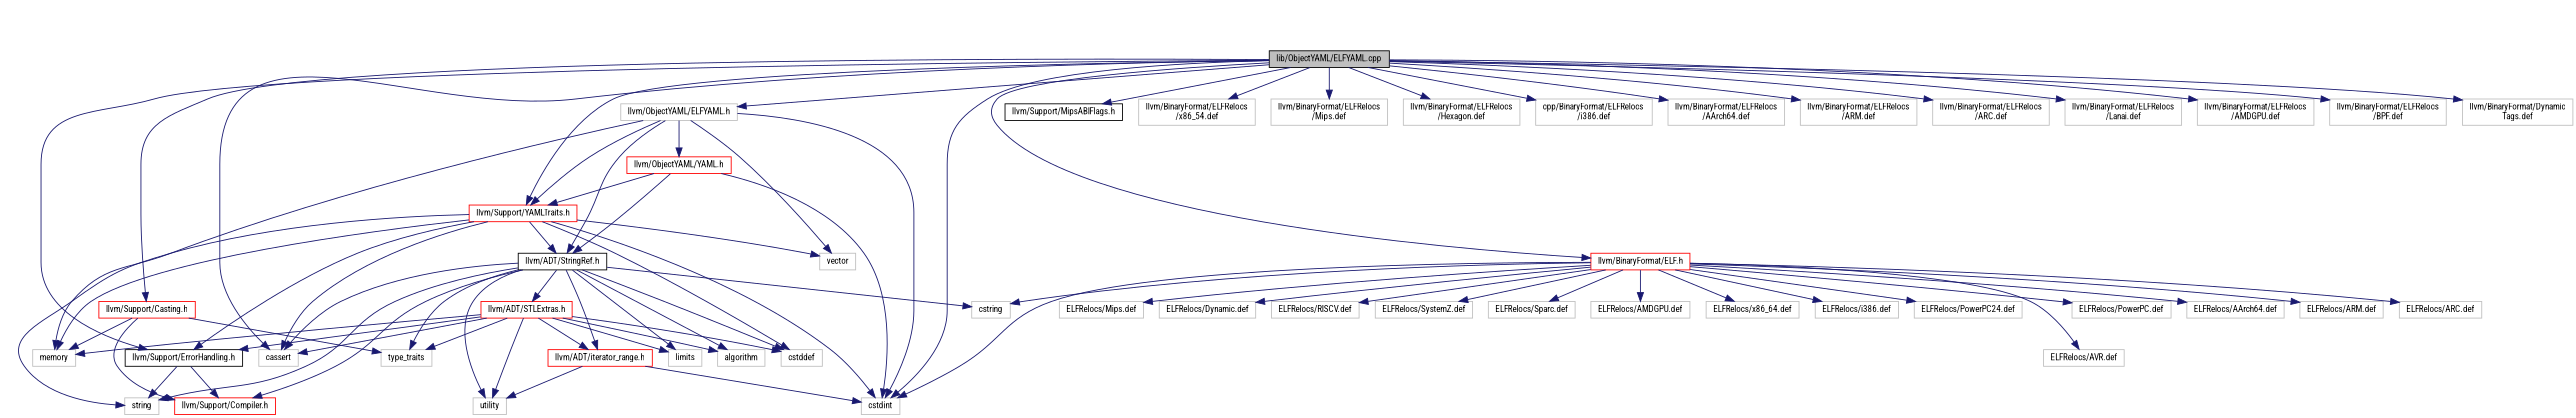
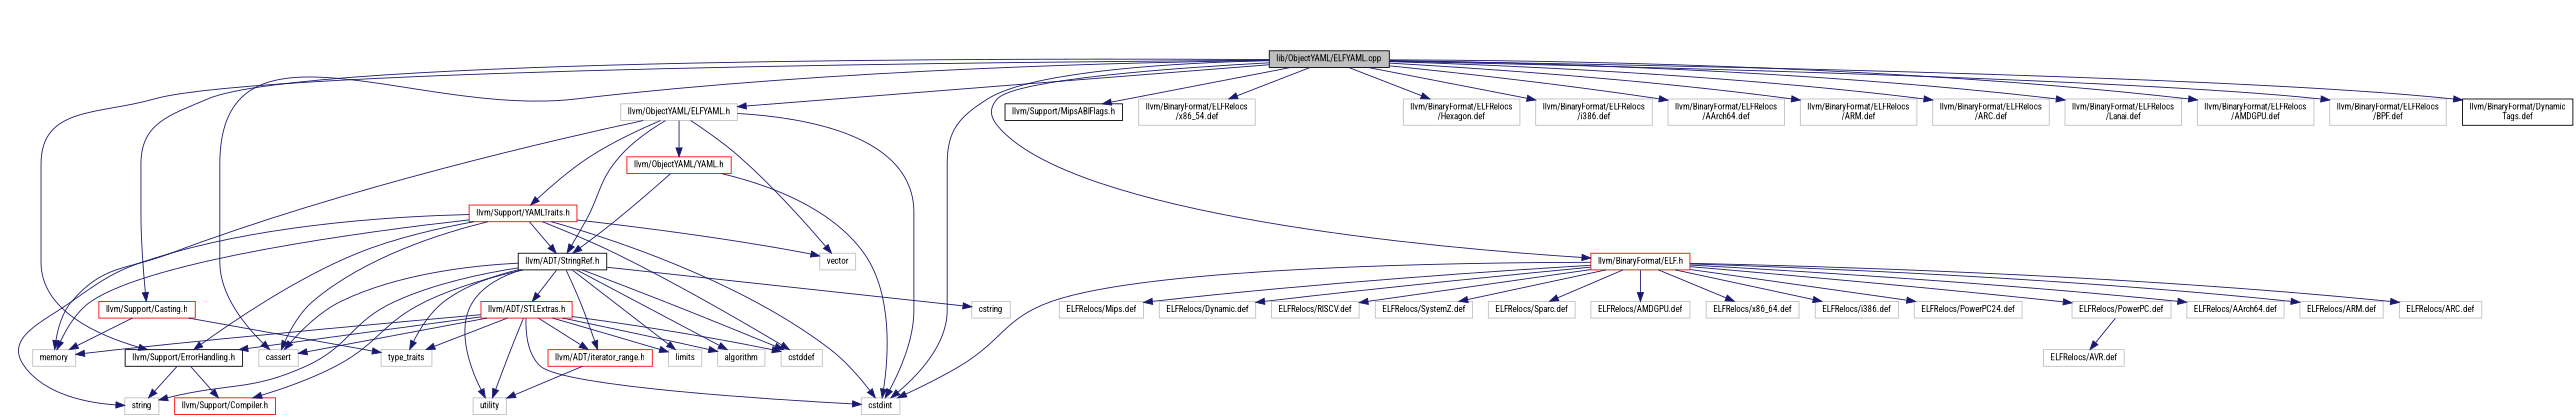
  digraph {
    fontname="Roboto Condensed"
    node [color=grey75 fontname="Roboto Condensed" fontsize=10 shape=box]
    edge [color=midnightblue fontname="Roboto Condensed" fontsize=10 labelfontname=Helvetica labelfontsize=10 style=solid]
    n1 [color=black fillcolor=grey75 fontcolor=black height=0.2 label="lib/ObjectYAML/ELFYAML.cpp" style=filled width=0.4]
    n2 [height=0.2 label="llvm/ObjectYAML/ELFYAML.h" width=0.4]
    n3 [color=black height=0.2 label="llvm/Support/ErrorHandling.h" width=0.4]
    n4 [height=0.2 label=cassert width=0.4]
    n5 [height=0.2 label=cstdint width=0.4]
    n6 [color=red height=0.2 label="llvm/Support/YAMLTraits.h" width=0.4]
    n7 [color=red height=0.2 label="llvm/BinaryFormat/ELF.h" width=0.4]
    n8 [color=red height=0.2 label="llvm/Support/Casting.h" width=0.4]
    n9 [color=black height=0.2 label="llvm/Support/MipsABIFlags.h" width=0.4]
    n10 [height=0.2 label="llvm/BinaryFormat/ELFRelocs\l/x86_54.def" width=0.4]
-   n11 [height=0.2 label="llvm/BinaryFormat/ELFRelocs\l/Mips.def" width=0.4]
    n12 [height=0.2 label="llvm/BinaryFormat/ELFRelocs\l/Hexagon.def" width=0.4]
-   n13 [height=0.2 label="cpp/BinaryFormat/ELFRelocs\l/i386.def" width=0.4]
+   n13 [height=0.2 label="llvm/BinaryFormat/ELFRelocs\l/i386.def" width=0.4]
    n14 [height=0.2 label="llvm/BinaryFormat/ELFRelocs\l/AArch64.def" width=0.4]
    n15 [height=0.2 label="llvm/BinaryFormat/ELFRelocs\l/ARM.def" width=0.4]
    n16 [height=0.2 label="llvm/BinaryFormat/ELFRelocs\l/ARC.def" width=0.4]
    n17 [height=0.2 label="llvm/BinaryFormat/ELFRelocs\l/Lanai.def" width=0.4]
    n18 [height=0.2 label="llvm/BinaryFormat/ELFRelocs\l/AMDGPU.def" width=0.4]
    n19 [height=0.2 label="llvm/BinaryFormat/ELFRelocs\l/BPF.def" width=0.4]
-   n20 [height=0.2 label="llvm/BinaryFormat/Dynamic\lTags.def" width=0.4]
+   n20 [color=black height=0.2 label="llvm/BinaryFormat/Dynamic\lTags.def" width=0.4]
    n21 [color=black height=0.2 label="llvm/ADT/StringRef.h" width=0.4]
    n22 [height=0.2 label=memory width=0.4]
    n23 [color=red height=0.2 label="llvm/ObjectYAML/YAML.h" width=0.4]
    n24 [height=0.2 label=vector width=0.4]
    n25 [color=red height=0.2 label="llvm/ADT/STLExtras.h" width=0.4]
    n26 [color=red height=0.2 label="llvm/ADT/iterator_range.h" width=0.4]
    n27 [height=0.2 label=utility width=0.4]
    n28 [color=red height=0.2 label="llvm/Support/Compiler.h" width=0.4]
    n29 [height=0.2 label=string width=0.4]
    n30 [height=0.2 label=algorithm width=0.4]
    n31 [height=0.2 label=cstddef width=0.4]
    n32 [height=0.2 label=limits width=0.4]
    n33 [height=0.2 label=type_traits width=0.4]
    n34 [height=0.2 label=cstring width=0.4]
    n35 [height=0.2 label="ELFRelocs/x86_64.def" width=0.4]
    n36 [height=0.2 label="ELFRelocs/i386.def" width=0.4]
    n37 [height=0.2 label="ELFRelocs/PowerPC.def" width=0.4]
    n38 [height=0.2 label="ELFRelocs/PowerPC24.def" width=0.4]
    n39 [height=0.2 label="ELFRelocs/AArch64.def" width=0.4]
    n40 [height=0.2 label="ELFRelocs/ARM.def" width=0.4]
    n41 [height=0.2 label="ELFRelocs/ARC.def" width=0.4]
    n42 [height=0.2 label="ELFRelocs/AVR.def" width=0.4]
    n43 [height=0.2 label="ELFRelocs/Mips.def" width=0.4]
    n44 [height=0.2 label="ELFRelocs/Dynamic.def" width=0.4]
    n45 [height=0.2 label="ELFRelocs/RISCV.def" width=0.4]
    n46 [height=0.2 label="ELFRelocs/SystemZ.def" width=0.4]
    n47 [height=0.2 label="ELFRelocs/Sparc.def" width=0.4]
    n48 [height=0.2 label="ELFRelocs/AMDGPU.def" width=0.4]
    n1 -> n2
    n1 -> n3
    n1 -> n4
    n1 -> n5
-   n1 -> n6
    n1 -> n7
    n1 -> n8
    n1 -> n9
    n1 -> n10
-   n1 -> n11
    n1 -> n12
    n1 -> n13
    n1 -> n14
    n1 -> n15
    n1 -> n16
    n1 -> n17
    n1 -> n18
    n1 -> n19
    n1 -> n20
    n2 -> n5
    n2 -> n6
    n2 -> n21
    n2 -> n22
    n2 -> n23
    n2 -> n24
    n3 -> n28
    n3 -> n29
    n6 -> n3
    n6 -> n4
    n6 -> n5
    n6 -> n21
    n6 -> n22
    n6 -> n24
    n6 -> n29
    n6 -> n31
    n7 -> n5
-   n7 -> n34
    n7 -> n35
    n7 -> n36
    n7 -> n37
    n7 -> n38
    n7 -> n39
    n7 -> n40
    n7 -> n41
-   n7 -> n42
+   n37 -> n42
    n7 -> n43
    n7 -> n44
    n7 -> n45
    n7 -> n46
    n7 -> n47
    n7 -> n48
    n8 -> n22
-   n8 -> n28
    n8 -> n33
    n21 -> n4
    n21 -> n25
    n21 -> n26
    n21 -> n27
    n21 -> n28
    n21 -> n29
    n21 -> n30
    n21 -> n31
    n21 -> n32
    n21 -> n33
    n21 -> n34
    n23 -> n5
-   n23 -> n6
    n23 -> n21
    n25 -> n3
    n25 -> n4
-   n26 -> n5
+   n25 -> n5
    n25 -> n22
    n25 -> n26
    n25 -> n27
    n25 -> n30
    n25 -> n31
    n25 -> n32
    n25 -> n33
    n26 -> n27
  }
